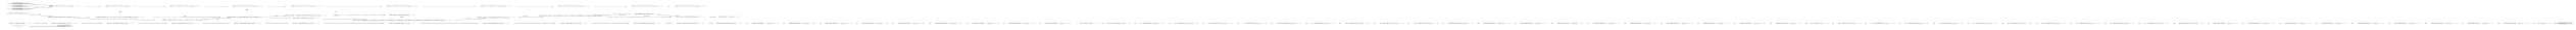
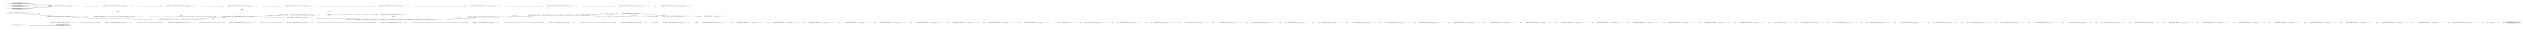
  digraph {
    fontname="Courier Prime"
    rankdir=LR
    node [fillcolor=white fontname="Courier Prime" shape=ellipse style=filled]
    edge [fontname="Courier Prime" style=bold]
    n1 [label="del(\"*:*\")@@@21@@@['0', '0', '1']"]
    n2 [fillcolor=lightgray label="commit()@@@22@@@['0', '0', '1']"]
    n3 [label="Double sumi = tuple.getDouble(\"sum(a_i)\")@@@31@@@['1', '1', '0']"]
    n4 [label="Double sumf = tuple.getDouble(\"sum(a_f)\")@@@32@@@['1', '1', '0']"]
    n5 [label="Double mini = tuple.getDouble(\"min(a_i)\")@@@33@@@['1', '1', '0']"]
    n6 [label="Double minf = tuple.getDouble(\"min(a_f)\")@@@34@@@['1', '1', '0']"]
    n7 [label="Double maxi = tuple.getDouble(\"max(a_i)\")@@@35@@@['1', '1', '0']"]
    n8 [label="Double maxf = tuple.getDouble(\"max(a_f)\")@@@36@@@['1', '1', '0']"]
    n9 [label="Double avgi = tuple.getDouble(\"avg(a_i)\")@@@37@@@['1', '1', '0']"]
    n10 [label="RollupStream rollupStream = new RollupStream(stream,buckets,metrics)@@@24@@@['1', '1', '0']"]
    n11 [label="ParallelStream parallelStream = new ParallelStream(zkHost,\"collection1\",rollupStream,2,new FieldComparator(\"a_s\",ComparatorOrder.ASCENDING))@@@25@@@['1', '1', '0']"]
    n12 [label="attachStreamFactory(parallelStream)@@@26@@@['0', '1', '0']"]
    n13 [label="List<Tuple> tuples = getTuples(parallelStream)@@@27@@@['1', '1', '0']"]
    n14 [label="assertTrue(sumf.doubleValue() == 11.0D)@@@84@@@['1', '1', '0']"]
    n15 [label="assertTrue(mini.doubleValue() == 4.0D)@@@85@@@['1', '1', '0']"]
    n16 [label="assertTrue(minf.doubleValue() == 4.0D)@@@86@@@['1', '1', '0']"]
    n17 [label="List<Tuple> tuples = getTuples(rstream)@@@19@@@['0', '0', '1']"]
    n18 [label="indexr(id,\"9\",\"a_s\",\"hello0\",\"a_i\",\"14\",\"a_f\",\"10\")@@@12@@@['1', '1', '1']"]
    n19 [label="count = tuple.getDouble(\"count(*)\")@@@60@@@['1', '1', '0']"]
    n20 [label="assertTrue(bucket.equals(\"hello3\"))@@@61@@@['1', '1', '0']"]
    n21 [label="assertTrue(sumi.doubleValue() == 38.0D)@@@62@@@['1', '1', '0']"]
    n22 [label="assert(tuples.size() == 3)@@@28@@@['1', '1', '0']"]
-   n23 [label="Tuple tuple = tuples.get(0)@@@29@@@['1', '1', '0']"]
    n24 [label="String bucket = tuple.getString(\"a_s\")@@@30@@@['1', '1', '0']"]
    n25 [label="assertTrue(maxi.doubleValue() == 11.0D)@@@87@@@['1', '1', '0']"]
    n26 [label="assertTrue(maxf.doubleValue() == 7.0D)@@@88@@@['1', '1', '0']"]
    n27 [label="assertTrue(avgi.doubleValue() == 7.5D)@@@89@@@['1', '1', '0']"]
    n28 [label="assertTrue(avgf.doubleValue() == 5.5D)@@@90@@@['1', '1', '0']"]
    n29 [label="assertTrue(count.doubleValue() == 2)@@@91@@@['1', '1', '0']"]
    n30 [label="Metric(( metrics = {new SumMetric(\"a_i\"),new SumMetric(\"a_f\"),new MinMetric(\"a_i\"),new MinMetric(\"a_f\"),new MaxMetric(\"a_i\"),new MaxMetric(\"a_f\"),new MeanMetric(\"a_i\"),new MeanMetric(\"a_f\"),new CountMetric()}@@@21@@@['1', '1', '0']"]
    n31 [label="Double avgf = tuple.getDouble(\"avg(a_f)\")@@@38@@@['1', '1', '0']"]
    n32 [label="Double count = tuple.getDouble(\"count(*)\")@@@39@@@['1', '1', '0']"]
    n33 [label="assertTrue(bucket.equals(\"hello0\"))@@@40@@@['1', '1', '0']"]
    n34 [label="assertTrue(sumf.doubleValue() == 26.0D)@@@63@@@['1', '1', '0']"]
    n35 [label="assertTrue(mini.doubleValue() == 3.0D)@@@64@@@['1', '1', '0']"]
    n36 [label="del(\"*:*\")@@@92@@@['1', '1', '0']"]
    n37 [label="assertTrue(minf.doubleValue() == 3.0D)@@@65@@@['1', '1', '0']"]
    n38 [label="assertTrue(maxi.doubleValue() == 13.0D)@@@66@@@['1', '1', '0']"]
    n39 [label="bucket = tuple.getString(\"a_s\")@@@51@@@['1', '1', '0']"]
    n40 [label="sumi = tuple.getDouble(\"sum(a_i)\")@@@52@@@['1', '1', '0']"]
    n41 [label="sumf = tuple.getDouble(\"sum(a_f)\")@@@53@@@['1', '1', '0']"]
    n42 [label="Map paramsA = mapParams(\"q\",\"*:*\",\"fl\",\"a_s,a_i,a_f\",\"sort\",\"a_s asc\",\"partitionKeys\",\"a_s\")@@@16@@@['1', '1', '0']"]
    n43 [label="CloudSolrStream stream = new CloudSolrStream(zkHost,\"collection1\",paramsA)@@@17@@@['1', '1', '1']"]
    n44 [label="Map paramsA = mapParams(\"q\",\"blah\",\"fl\",\"id,a_s, a_i, a_f\",\"sort\",\"a_s asc , a_f asc\")@@@16@@@['0', '0', '1']"]
    n45 [label="ReducerStream rstream = new ReducerStream(stream,new FieldEqualitor(\"a_s\"))@@@18@@@['0', '0', '1']"]
    n46 [label="Bucket(( buckets = {new Bucket(\"a_s\")}@@@18@@@['1', '1', '0']"]
    n47 [label="assertTrue(sumf.doubleValue() == 18.0D)@@@42@@@['1', '1', '0']"]
    n48 [label="assertTrue(mini.doubleValue() == 0.0D)@@@43@@@['1', '1', '0']"]
    n49 [label="assertTrue(minf.doubleValue() == 1.0D)@@@44@@@['1', '1', '0']"]
    n50 [label="count = tuple.getDouble(\"count(*)\")@@@81@@@['1', '1', '0']"]
    n51 [label="assertTrue(bucket.equals(\"hello4\"))@@@82@@@['1', '1', '0']"]
    n52 [label="assertTrue(sumi.longValue() == 15)@@@83@@@['1', '1', '0']"]
    n53 [label="mini = tuple.getDouble(\"min(a_i)\")@@@54@@@['1', '1', '0']"]
    n54 [label="minf = tuple.getDouble(\"min(a_f)\")@@@55@@@['1', '1', '0']"]
    n55 [label="assertTrue(maxf.doubleValue() == 9.0D)@@@67@@@['1', '1', '0']"]
    n56 [label="assertTrue(avgi.doubleValue() == 9.5D)@@@68@@@['1', '1', '0']"]
    n57 [label="assertTrue(avgf.doubleValue() == 6.5D)@@@69@@@['1', '1', '0']"]
    n58 [label="maxf = tuple.getDouble(\"max(a_f)\")@@@78@@@['1', '1', '0']"]
    n59 [label="avgi = tuple.getDouble(\"avg(a_i)\")@@@79@@@['1', '1', '0']"]
    n60 [label="avgf = tuple.getDouble(\"avg(a_f)\")@@@80@@@['1', '1', '0']"]
    n61 [label="maxi = tuple.getDouble(\"max(a_i)\")@@@56@@@['1', '1', '0']"]
    n62 [label="assertTrue(count.doubleValue() == 4)@@@70@@@['1', '1', '0']"]
    n63 [label="tuple = tuples.get(2)@@@71@@@['1', '1', '0']"]
    n64 [label="bucket = tuple.getString(\"a_s\")@@@72@@@['1', '1', '0']"]
    n65 [label="avgf = tuple.getDouble(\"avg(a_f)\")@@@59@@@['1', '1', '0']"]
    n66 [label="avgi = tuple.getDouble(\"avg(a_i)\")@@@58@@@['1', '1', '0']"]
    n67 [label="maxf = tuple.getDouble(\"max(a_f)\")@@@57@@@['1', '1', '0']"]
    n68 [label="indexr(id,\"4\",\"a_s\",\"hello4\",\"a_i\",\"4\",\"a_f\",\"4\")@@@6@@@['1', '1', '1']"]
    n69 [label="indexr(id,\"1\",\"a_s\",\"hello0\",\"a_i\",\"1\",\"a_f\",\"5\")@@@7@@@['1', '1', '1']"]
    n70 [label="indexr(id,\"5\",\"a_s\",\"hello3\",\"a_i\",\"10\",\"a_f\",\"6\")@@@8@@@['1', '1', '1']"]
    n71 [label="assertTrue(sumi.doubleValue() == 17.0D)@@@41@@@['1', '1', '0']"]
    n72 [label="indexr(id,\"3\",\"a_s\",\"hello3\",\"a_i\",\"3\",\"a_f\",\"3\")@@@5@@@['1', '1', '1']"]
    n73 [label="indexr(id,\"7\",\"a_s\",\"hello3\",\"a_i\",\"12\",\"a_f\",\"8\")@@@10@@@['1', '1', '1']"]
    n74 [label="indexr(id,\"8\",\"a_s\",\"hello3\",\"a_i\",\"13\",\"a_f\",\"9\")@@@11@@@['1', '1', '1']"]
    n75 [label="assertTrue(avgi.doubleValue() == 4.25D)@@@47@@@['1', '1', '0']"]
    n76 [label="assertTrue(avgf.doubleValue() == 4.5D)@@@48@@@['1', '1', '0']"]
    n77 [label="assertTrue(count.doubleValue() == 4)@@@49@@@['1', '1', '0']"]
    n78 [label="assertTrue(maxi.doubleValue() == 14.0D)@@@45@@@['1', '1', '0']"]
    n79 [label="streamFactory.withCollectionZkHost(\"collection1\",zkHost)@@@15@@@['1', '1', '1']"]
    n80 [label="sumi = tuple.getDouble(\"sum(a_i)\")@@@73@@@['1', '1', '0']"]
    n81 [label="indexr(id,\"6\",\"a_s\",\"hello4\",\"a_i\",\"11\",\"a_f\",\"7\")@@@9@@@['1', '1', '1']"]
    n82 [label="assertTrue(maxf.doubleValue() == 10.0D)@@@46@@@['1', '1', '0']"]
    n83 [label="tuple = tuples.get(1)@@@50@@@['1', '1', '0']"]
    n84 [label="sumf = tuple.getDouble(\"sum(a_f)\")@@@74@@@['1', '1', '0']"]
    n85 [label="mini = tuple.getDouble(\"min(a_i)\")@@@75@@@['1', '1', '0']"]
    n86 [label="String zkHost = zkServer.getZkAddress()@@@14@@@['1', '1', '1']"]
    n87 [label="indexr(id,\"0\",\"a_s\",\"hello0\",\"a_i\",\"0\",\"a_f\",\"1\")@@@3@@@['1', '1', '1']"]
    n88 [label="indexr(id,\"2\",\"a_s\",\"hello0\",\"a_i\",\"2\",\"a_f\",\"2\")@@@4@@@['1', '1', '1']"]
    n89 [fillcolor=lightgray label="commit()@@@93@@@['1', '1', '0']"]
    n90 [label="maxi = tuple.getDouble(\"max(a_i)\")@@@77@@@['1', '1', '0']"]
    n91 [label="minf = tuple.getDouble(\"min(a_f)\")@@@76@@@['1', '1', '0']"]
    n92 [fillcolor=lightgray label="testParallelRollupStream['1', '0', '0']" shape=diamond]
    n93 [fillcolor=lightgray label="testZeroReducerStream['0', '0', '1']" shape=diamond]
    n94 [fillcolor=lightgray label="testParallelRollupStream['0', '1', '0']" shape=diamond]
    n1 -> n2
    n3 -> n4
    n4 -> n5
    n5 -> n6
    n6 -> n7
    n7 -> n8
    n8 -> n9
    n9 -> n31
    n10 -> n11 [label=rollupStream style=solid]
    n10 -> n11
    n11 -> n12
    n11 -> n12 [label=parallelStream style=solid]
    n11 -> n13 [label=parallelStream style=solid]
    n11 -> n13
    n12 -> n13
    n13 -> n22
    n14 -> n15
    n15 -> n16
    n16 -> n25
    n19 -> n20
    n20 -> n21
    n21 -> n34
-   n23 -> n24
    n24 -> n3
    n25 -> n26
    n26 -> n27
    n27 -> n28
    n28 -> n29
    n29 -> n36
    n30 -> n10 [label=metrics style=solid]
    n30 -> n10
    n31 -> n32
    n32 -> n33
    n33 -> n71
    n34 -> n35
    n35 -> n37
    n36 -> n89
    n37 -> n38
    n38 -> n55
    n39 -> n40
    n40 -> n41
    n41 -> n53
    n42 -> n43 [label=paramsA style=solid]
    n42 -> n43
    n42 -> n44 [label=0 style=dashed]
    n43 -> n10 [label=stream style=solid]
    n43 -> n45 [label=stream style=solid]
    n43 -> n45
    n43 -> n46
    n44 -> n43
    n44 -> n43 [label=paramsA style=solid]
    n45 -> n17 [label=rstream style=solid]
    n45 -> n17
    n46 -> n10 [label=buckets style=solid]
    n46 -> n30
    n47 -> n48
    n48 -> n49
    n49 -> n78
    n50 -> n51
    n51 -> n52
    n52 -> n14
    n53 -> n54
    n54 -> n61
    n55 -> n56
    n56 -> n57
    n57 -> n62
    n58 -> n59
    n59 -> n60
    n60 -> n50
    n61 -> n67
    n62 -> n63
    n63 -> n64
    n64 -> n80
    n65 -> n19
    n66 -> n65
    n67 -> n66
    n68 -> n69
    n69 -> n70
    n70 -> n81
    n71 -> n47
    n72 -> n68
    n73 -> n74
    n74 -> n18
    n75 -> n76
    n76 -> n77
    n77 -> n83 [style=solid]
    n78 -> n82
    n79 -> n42
    n79 -> n44
    n80 -> n84
    n81 -> n73
    n82 -> n75
    n83 -> n39
    n84 -> n85
    n85 -> n91
    n86 -> n11 [label=zkHost style=solid]
    n86 -> n43 [label=zkHost style=solid]
    n86 -> n79 [label=zkHost style=solid]
    n86 -> n79
    n87 -> n88
    n88 -> n72
    n90 -> n58
    n91 -> n90
    n92 -> n87
    n93 -> n87
    n94 -> n87
  }
